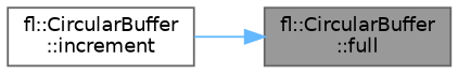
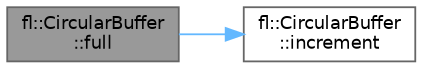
  digraph {
    rankdir=LR
    node [fontname=Helvetica fontsize=10 shape=box style=filled]
    n1 [color=gray40 fillcolor=grey60 fontcolor=black height=0.2 label="fl::CircularBuffer\l::full" width=0.4]
    n2 [color=grey40 fillcolor=white height=0.2 label="fl::CircularBuffer\l::increment" width=0.4]
-   n2 -> n1 [color=steelblue1 fontname=Helvetica fontsize=10 labelfontname=Helvetica labelfontsize=10 style=solid]
+   n1 -> n2 [color=steelblue1 fontname=Helvetica fontsize=10 labelfontname=Helvetica labelfontsize=10 style=solid]
  }
